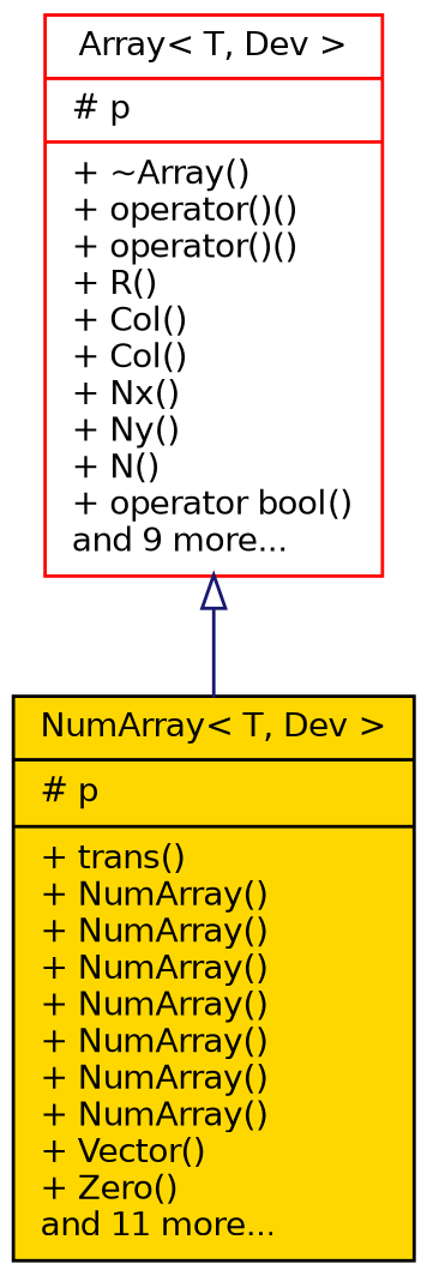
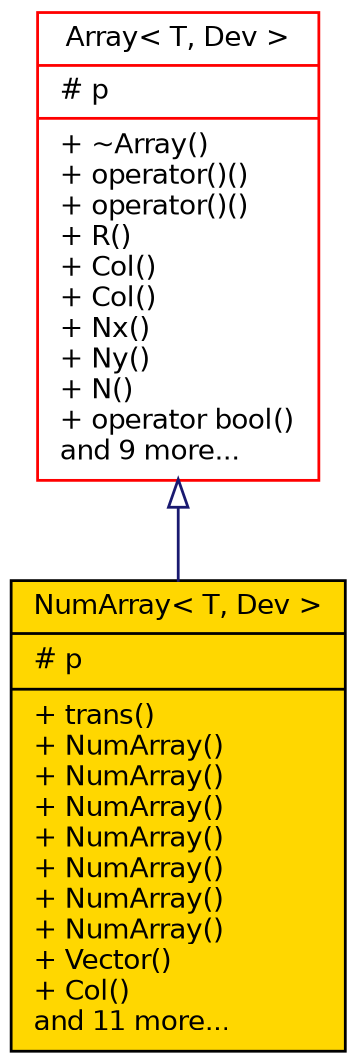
  digraph {
    node [fontname=Helvetica fontsize=10 shape=record style=filled]
-   n1 [color=black fillcolor=gold fontcolor=black height=0.2 label="{NumArray\< T, Dev \>\n|# p\l|+ trans()\l+ NumArray()\l+ NumArray()\l+ NumArray()\l+ NumArray()\l+ NumArray()\l+ NumArray()\l+ NumArray()\l+ Vector()\l+ Zero()\land 11 more...\l}" width=0.4]
+   n1 [color=black fillcolor=gold fontcolor=black height=0.2 label="{NumArray\< T, Dev \>\n|# p\l|+ trans()\l+ NumArray()\l+ NumArray()\l+ NumArray()\l+ NumArray()\l+ NumArray()\l+ NumArray()\l+ NumArray()\l+ Vector()\l+ Col()\land 11 more...\l}" width=0.4]
    n2 [color=red height=0.2 label="{Array\< T, Dev \>\n|# p\l|+ ~Array()\l+ operator()()\l+ operator()()\l+ R()\l+ Col()\l+ Col()\l+ Nx()\l+ Ny()\l+ N()\l+ operator bool()\land 9 more...\l}" width=0.4 fillcolor=white]
    n2 -> n1 [arrowtail=onormal color=midnightblue dir=back fontname=Helvetica fontsize=10 labelfontname=Helvetica labelfontsize=10 style=solid]
  }
